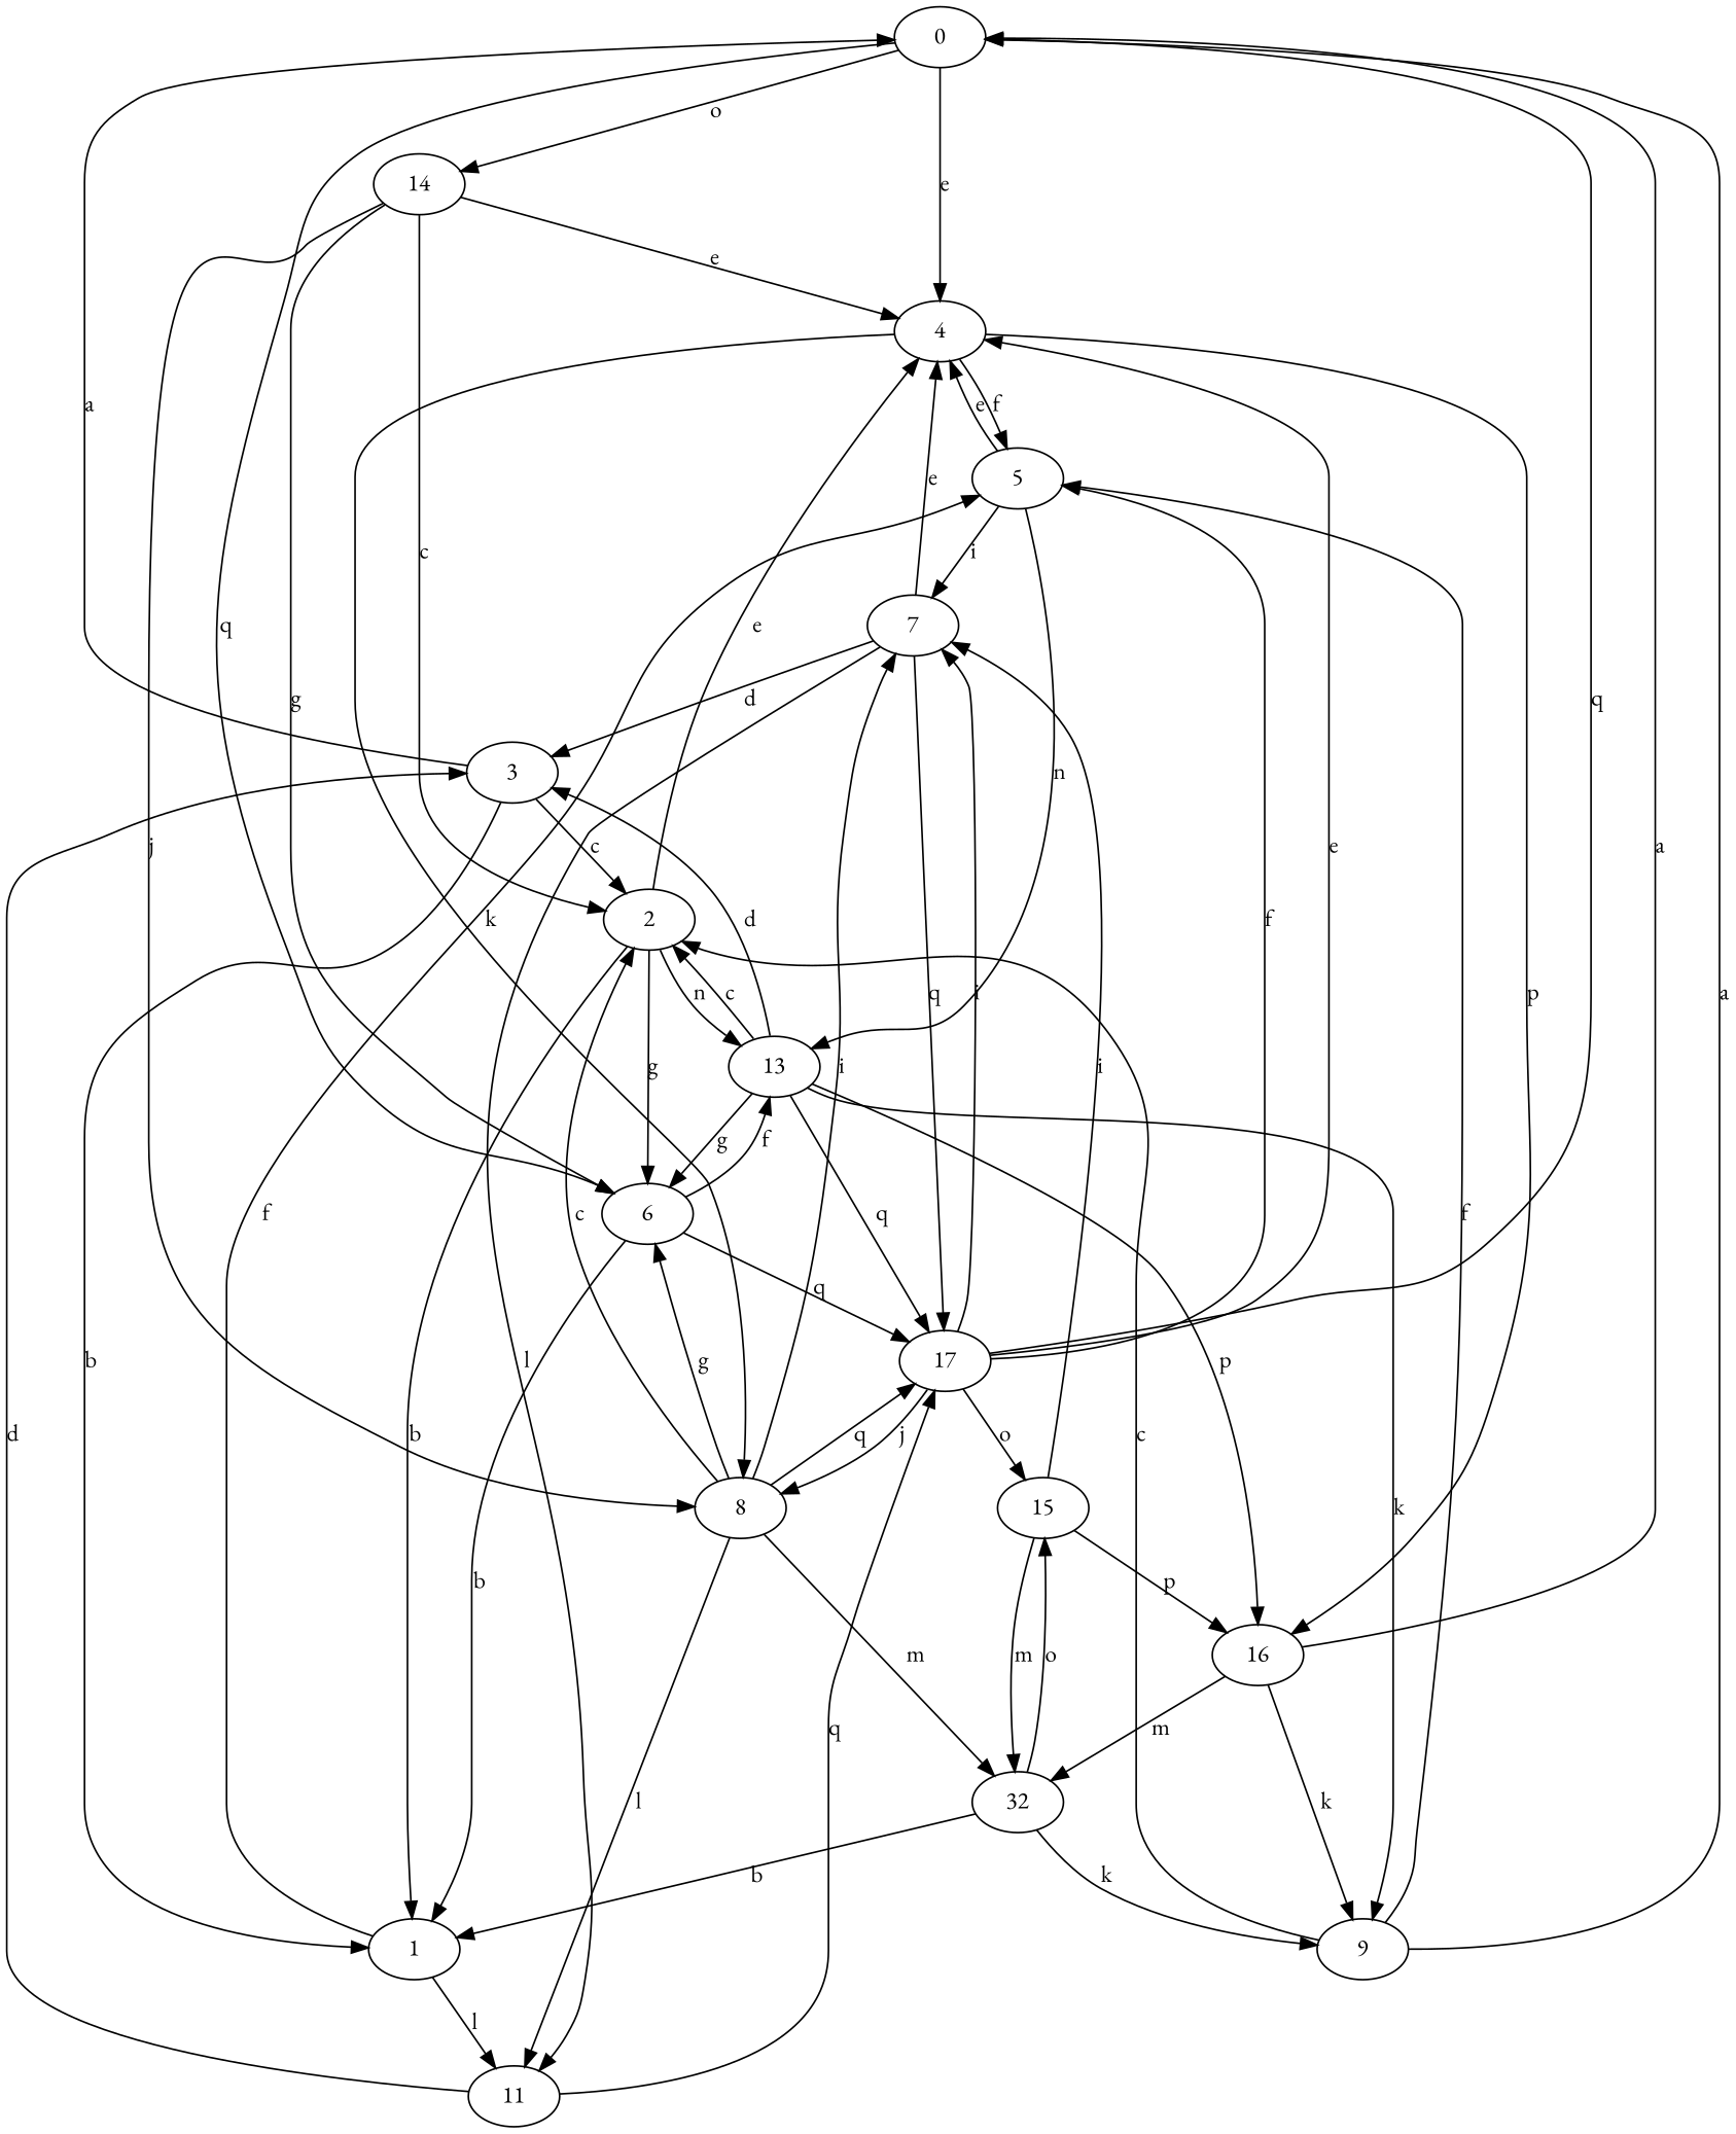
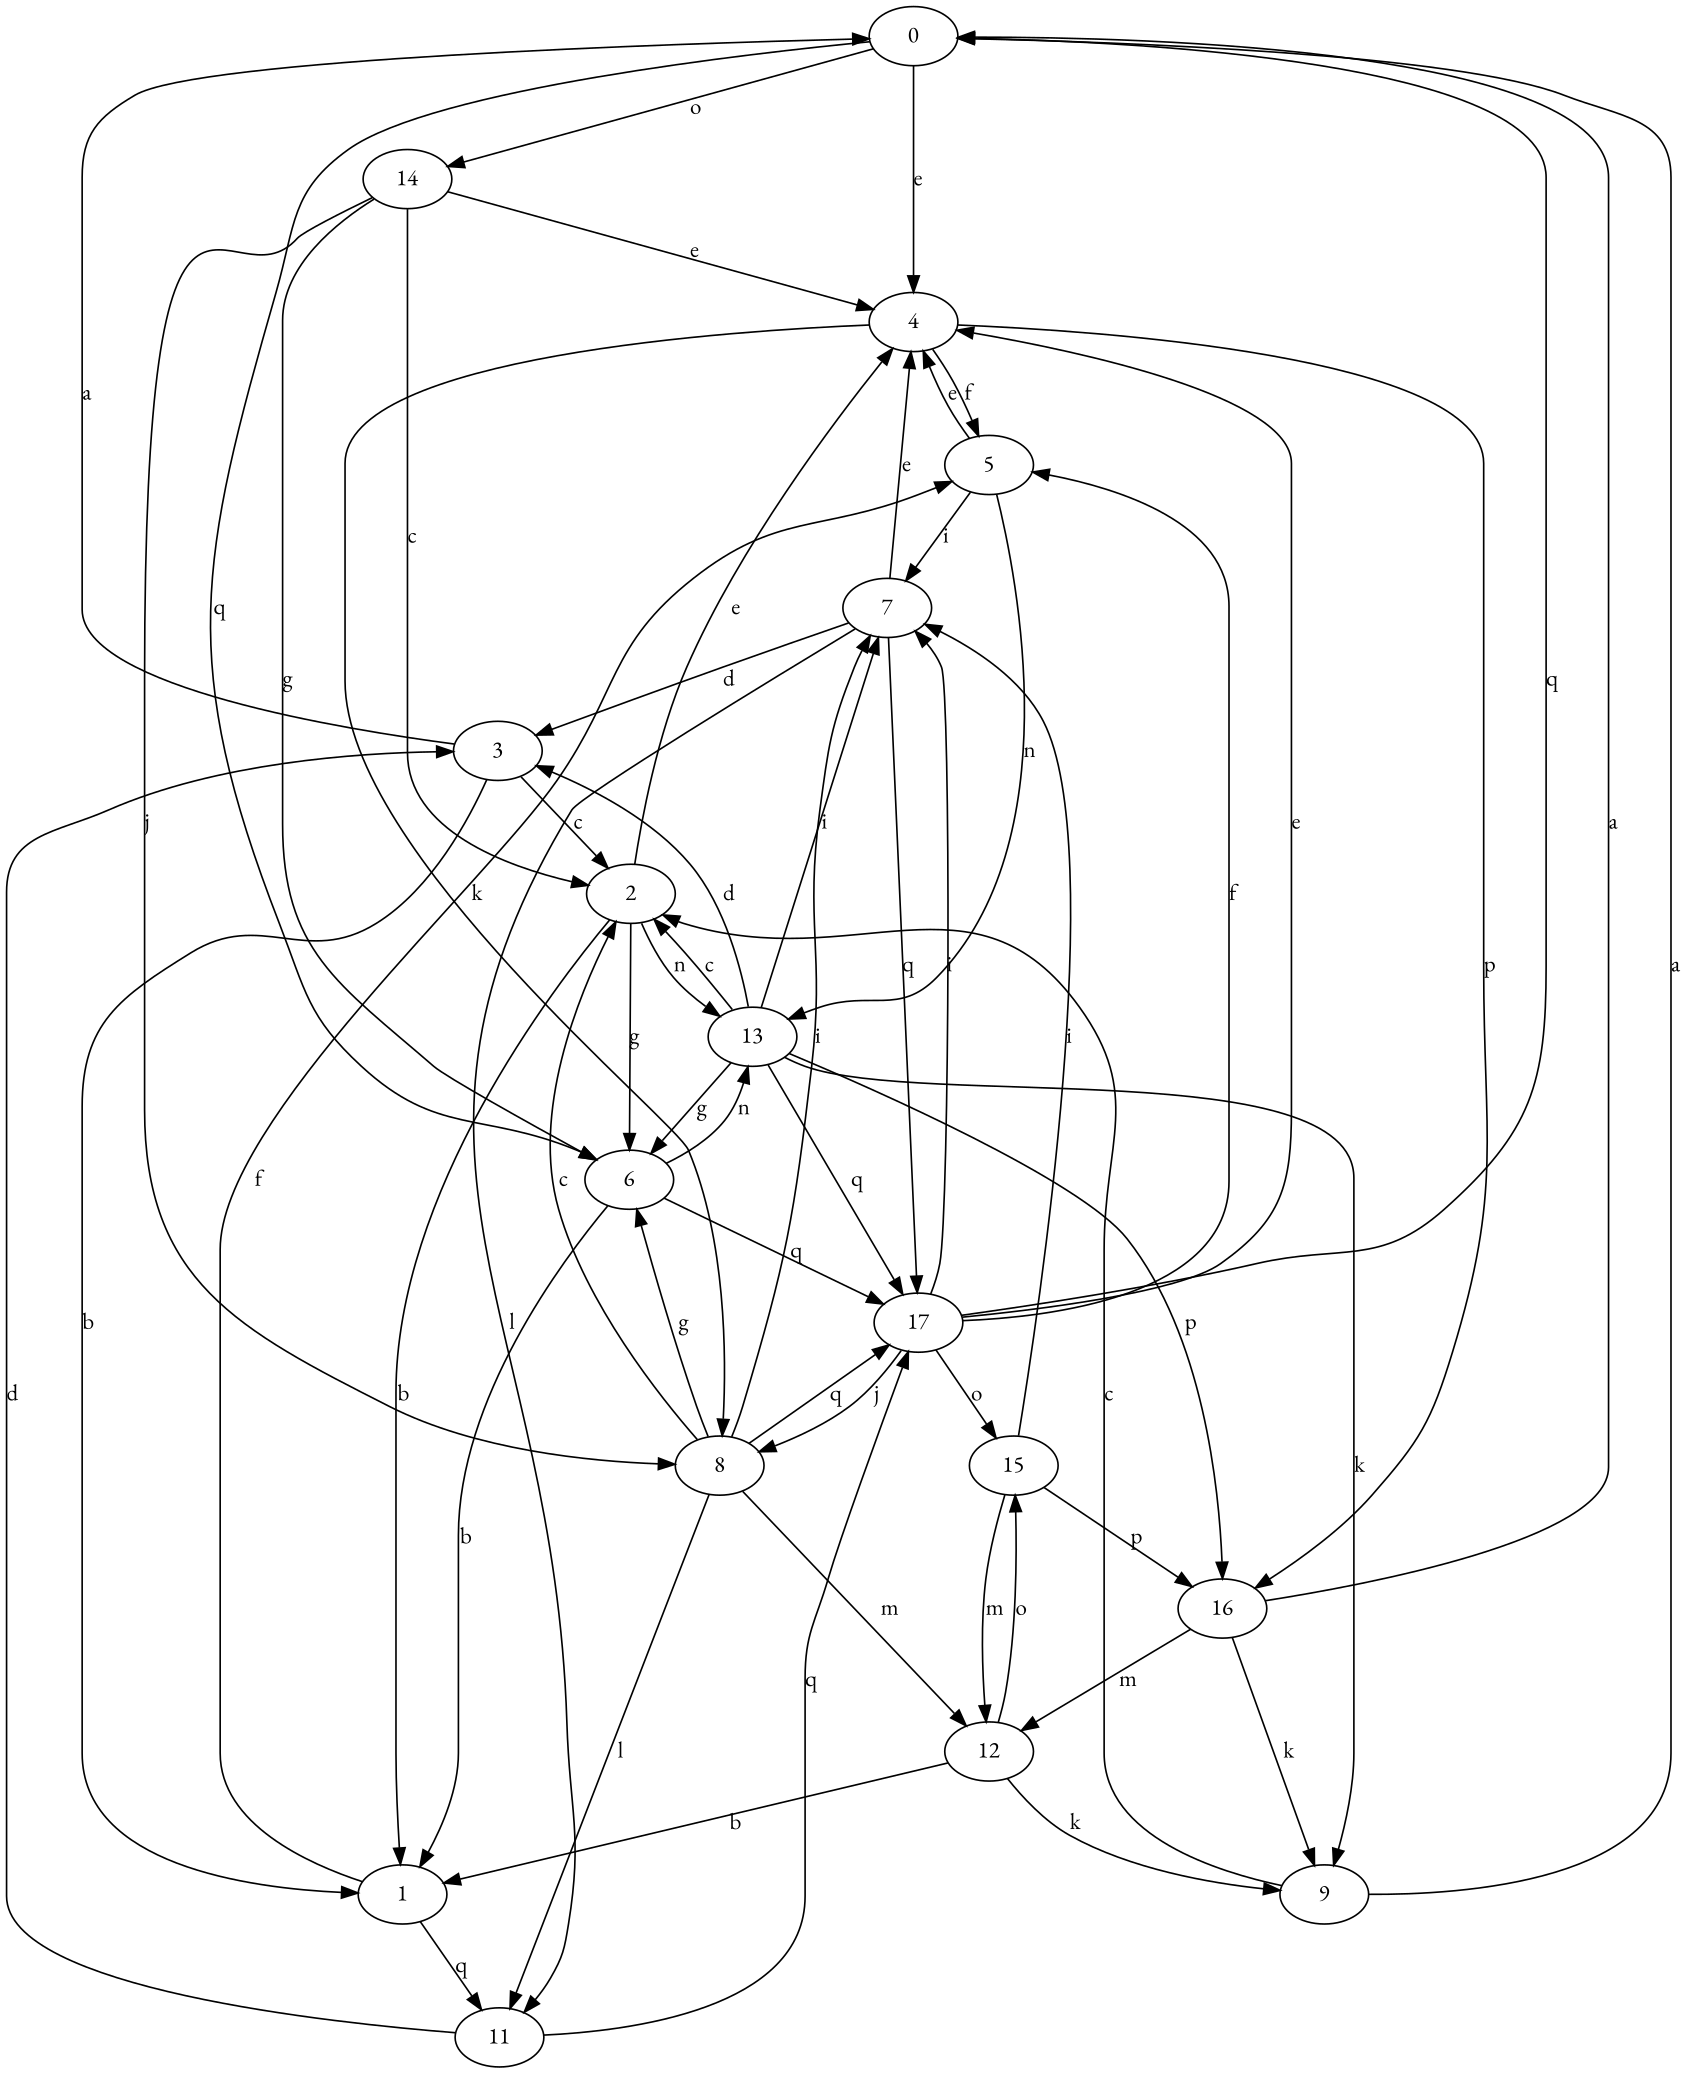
  strict digraph {
    fontname="EB Garamond"
    node [fontname="EB Garamond"]
    edge [fontname="EB Garamond"]
    0
    4
    6
    14
    5
    8
    16
    17
    1
    13
    2
    15
    7
    11
    3
    9
-   12 [label=32]
+   12
    0 -> 4 [label=e]
    0 -> 6 [label=q]
    0 -> 14 [label=o]
    4 -> 5 [label=f]
    4 -> 8 [label=k]
    4 -> 16 [label=p]
    6 -> 17 [label=q]
    6 -> 1 [label=b]
-   6 -> 13 [label=f]
+   6 -> 13 [label=n]
    14 -> 4 [label=e]
    14 -> 6 [label=g]
    14 -> 8 [label=j]
    14 -> 2 [label=c]
    5 -> 4 [label=e]
    5 -> 13 [label=n]
    5 -> 7 [label=i]
    8 -> 6 [label=g]
    8 -> 17 [label=q]
    8 -> 2 [label=c]
    8 -> 7 [label=i]
    8 -> 11 [label=l]
    8 -> 12 [label=m]
    16 -> 0 [label=a]
    16 -> 9 [label=k]
    16 -> 12 [label=m]
    17 -> 0 [label=q]
    17 -> 4 [label=e]
    17 -> 5 [label=f]
    17 -> 8 [label=j]
    17 -> 15 [label=o]
    17 -> 7 [label=i]
    1 -> 5 [label=f]
-   1 -> 11 [label=l]
+   1 -> 11 [label=q]
    13 -> 6 [label=g]
    13 -> 16 [label=p]
    13 -> 17 [label=q]
    13 -> 2 [label=c]
+   13 -> 7 [label=i]
    13 -> 3 [label=d]
    13 -> 9 [label=k]
    2 -> 4 [label=e]
    2 -> 6 [label=g]
    2 -> 1 [label=b]
    2 -> 13 [label=n]
    15 -> 16 [label=p]
    15 -> 7 [label=i]
    15 -> 12 [label=m]
    7 -> 4 [label=e]
    7 -> 17 [label=q]
    7 -> 11 [label=l]
    7 -> 3 [label=d]
    11 -> 17 [label=q]
    11 -> 3 [label=d]
    3 -> 0 [label=a]
    3 -> 1 [label=b]
    3 -> 2 [label=c]
    9 -> 0 [label=a]
-   9 -> 5 [label=f]
    9 -> 2 [label=c]
    12 -> 1 [label=b]
    12 -> 15 [label=o]
    12 -> 9 [label=k]
  }
